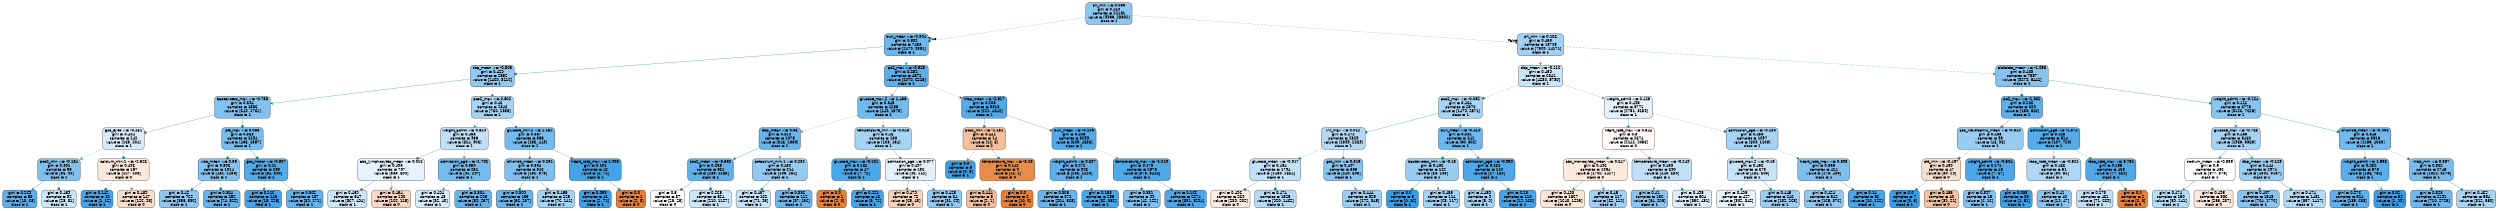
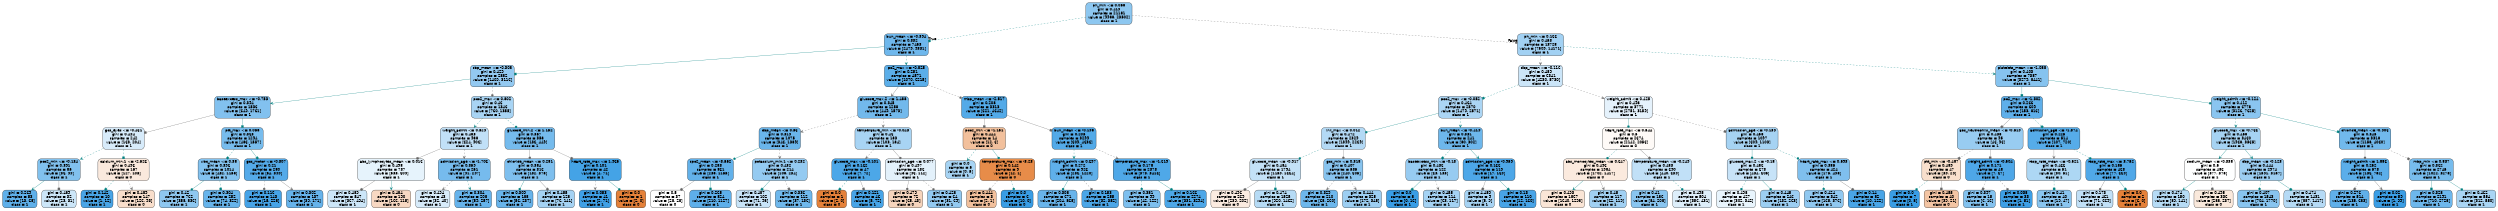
  digraph {
    node [color=black fillcolor="#e58139" fontname=helvetica shape=box style="filled, rounded"]
    edge [arrowhead=box color=teal fontname=helvetica style=solid]
    n1 [fillcolor="#8dc7f0" label="ph_min <= 0.058\ngini = 0.419\nsamples = 21181\nvalue = [9988, 23502]\nclass = 1"]
    n2 [fillcolor="#6eb7ec" label="bun_mean <= -0.394\ngini = 0.332\nsamples = 7453\nvalue = [2479, 9331]\nclass = 1"]
    n3 [fillcolor="#a2d1f3" label="ph_min <= 0.166\ngini = 0.453\nsamples = 13728\nvalue = [7509, 14171]\nclass = 1"]
    n4 [fillcolor="#93c9f1" label="sbp_mean <= -0.308\ngini = 0.429\nsamples = 2882\nvalue = [1409, 3116]\nclass = 1"]
    n5 [fillcolor="#5baee9" label="po2_max <= -0.825\ngini = 0.251\nsamples = 4571\nvalue = [1070, 6215]\nclass = 1"]
    n6 [fillcolor="#cbe5f8" label="dbp_mean <= -0.116\ngini = 0.489\nsamples = 6341\nvalue = [4230, 5730]\nclass = 1"]
    n7 [fillcolor="#86c3ef" label="platelets_mean <= -1.088\ngini = 0.403\nsamples = 7387\nvalue = [3279, 8441]\nclass = 1"]
    n8 [fillcolor="#82c1ef" label="baseexcess_max <= -0.753\ngini = 0.394\nsamples = 1536\nvalue = [649, 1761]\nclass = 1"]
    n9 [fillcolor="#a8d4f4" label="pco2_max <= 0.802\ngini = 0.46\nsamples = 1346\nvalue = [760, 1355]\nclass = 1"]
    n10 [fillcolor="#72b9ec" label="glucose_max.2 <= 1.488\ngini = 0.345\nsamples = 1258\nvalue = [449, 1573]\nclass = 1"]
    n11 [fillcolor="#53aae8" label="mbp_mean <= -2.517\ngini = 0.208\nsamples = 3313\nvalue = [621, 4642]\nclass = 1"]
    n12 [fillcolor="#d7ebfa" label="gcs_eyes <= -0.461\ngini = 0.494\nsamples = 242\nvalue = [163, 204]\nclass = 1"]
    n13 [fillcolor="#77bced" label="ptt_max <= 0.058\ngini = 0.363\nsamples = 1294\nvalue = [486, 1557]\nclass = 1"]
    n14 [fillcolor="#c1e0f7" label="weight_admit <= 0.529\ngini = 0.483\nsamples = 988\nvalue = [624, 906]\nclass = 1"]
    n15 [fillcolor="#75bbed" label="glucose_min.2 <= 1.152\ngini = 0.357\nsamples = 358\nvalue = [136, 449]\nclass = 1"]
    n16 [fillcolor="#81c1ee" label="pco2_min <= -0.134\ngini = 0.391\nsamples = 85\nvalue = [36, 99]\nclass = 1"]
    n17 [fillcolor="#fae9dd" label="calcium_min.1 <= -2.526\ngini = 0.496\nsamples = 157\nvalue = [127, 105]\nclass = 0"]
    n18 [fillcolor="#83c2ef" label="wbc_mean <= 0.38\ngini = 0.396\nsamples = 1014\nvalue = [432, 1158]\nclass = 1"]
    n19 [fillcolor="#54aae9" label="gcs_motor <= -0.307\ngini = 0.21\nsamples = 280\nvalue = [54, 399]\nclass = 1"]
    n20 [fillcolor="#5fb0ea" label="gini = 0.269\nsamples = 53\nvalue = [13, 68]\nclass = 1"]
    n21 [fillcolor="#cce6f8" label="gini = 0.489\nsamples = 32\nvalue = [23, 31]\nclass = 1"]
    n22 [fillcolor="#49a5e7" label="gini = 0.142\nsamples = 10\nvalue = [1, 12]\nclass = 1"]
    n23 [fillcolor="#f8decb" label="gini = 0.489\nsamples = 147\nvalue = [126, 93]\nclass = 0"]
    n24 [fillcolor="#8ec7f0" label="gini = 0.42\nsamples = 762\nvalue = [358, 836]\nclass = 1"]
    n25 [fillcolor="#67b4eb" label="gini = 0.304\nsamples = 252\nvalue = [74, 322]\nclass = 1"]
-   n26 [fillcolor="#46a3e7" label="gini = 0.116\nsamples = 143\nvalue = [15, 228]\nresp = 1"]
+   n26 [fillcolor="#46a3e7" label="gini = 0.116\nsamples = 143\nvalue = [15, 228]\nclass = 1"]
    n27 [fillcolor="#66b3eb" label="gini = 0.302\nsamples = 137\nvalue = [39, 171]\nclass = 1"]
    n28 [fillcolor="#e6f3fc" label="abs_lymphocytes_mean <= 0.016\ngini = 0.498\nsamples = 737\nvalue = [533, 609]\nclass = 1"]
    n29 [fillcolor="#76bbed" label="admission_age <= -1.706\ngini = 0.359\nsamples = 251\nvalue = [91, 297]\nclass = 1"]
    n30 [fillcolor="#7ebfee" label="chloride_mean <= 0.281\ngini = 0.384\nsamples = 316\nvalue = [132, 378]\nclass = 1"]
    n31 [fillcolor="#44a3e6" label="heart_rate_max <= 1.965\ngini = 0.101\nsamples = 42\nvalue = [4, 71]\nclass = 1"]
    n32 [fillcolor="#cce6f8" label="gini = 0.489\nsamples = 547\nvalue = [367, 494]\nclass = 1"]
    n33 [fillcolor="#f7d8c2" label="gini = 0.484\nsamples = 190\nvalue = [166, 115]\nclass = 0"]
    n34 [fillcolor="#d7ebfa" label="gini = 0.494\nsamples = 43\nvalue = [32, 40]\nclass = 1"]
    n35 [fillcolor="#66b3eb" label="gini = 0.304\nsamples = 208\nvalue = [59, 257]\nclass = 1"]
    n36 [fillcolor="#68b4eb" label="gini = 0.309\nsamples = 188\nvalue = [56, 237]\nclass = 1"]
    n37 [fillcolor="#a4d2f3" label="gini = 0.455\nsamples = 128\nvalue = [76, 141]\nclass = 1"]
    n38 [fillcolor="#3fa0e6" label="gini = 0.053\nsamples = 41\nvalue = [2, 71]\nclass = 1"]
    n39 [label="gini = 0.0\nsamples = 1\nvalue = [2, 0]\nclass = 0"]
    n40 [fillcolor="#6ab5eb" label="dbp_mean <= 0.56\ngini = 0.319\nsamples = 1075\nvalue = [346, 1389]\nclass = 1"]
    n41 [fillcolor="#a8d4f4" label="temperature_min <= -0.043\ngini = 0.46\nsamples = 183\nvalue = [103, 184]\nclass = 1"]
    n42 [fillcolor="#f2c09c" label="pco2_min <= -1.151\ngini = 0.444\nsamples = 14\nvalue = [12, 6]\nclass = 0"]
    n43 [fillcolor="#53aae8" label="bun_mean <= -0.198\ngini = 0.205\nsamples = 3299\nvalue = [609, 4636]\nclass = 1"]
    n44 [fillcolor="#62b1ea" label="spo2_mean <= -3.552\ngini = 0.283\nsamples = 861\nvalue = [238, 1155]\nclass = 1"]
    n45 [fillcolor="#94caf1" label="potassium_min.1 <= 0.232\ngini = 0.432\nsamples = 214\nvalue = [108, 234]\nclass = 1"]
    n46 [fillcolor="#4ca7e8" label="glucose_max <= -0.101\ngini = 0.162\nsamples = 47\nvalue = [7, 72]\nclass = 1"]
    n47 [fillcolor="#e3f1fb" label="admission_age <= 0.077\ngini = 0.497\nsamples = 136\nvalue = [96, 112]\nclass = 1"]
    n48 [fillcolor="#ffffff" label="gini = 0.5\nsamples = 37\nvalue = [28, 28]\nclass = 0"]
-   n49 [fillcolor="#cce6f8" label="gini = 0.265\nsamples = 824\nvalue = [210, 1127]\nclass = 1"]
+   n49 [fillcolor="#5eafea" label="gini = 0.265\nsamples = 824\nvalue = [210, 1127]\nclass = 1"]
    n50 [fillcolor="#c8e4f8" label="gini = 0.487\nsamples = 102\nvalue = [71, 98]\nclass = 1"]
    n51 [fillcolor="#6fb8ec" label="gini = 0.336\nsamples = 112\nvalue = [37, 136]\nclass = 1"]
    n52 [label="gini = 0.0\nsamples = 1\nvalue = [2, 0]\nclass = 0"]
    n53 [fillcolor="#47a4e7" label="gini = 0.121\nsamples = 46\nvalue = [5, 72]\nclass = 1"]
    n54 [fillcolor="#f6d4bc" label="gini = 0.479\nsamples = 72\nvalue = [65, 43]\nclass = 0"]
    n55 [fillcolor="#92c9f1" label="gini = 0.428\nsamples = 64\nvalue = [31, 69]\nclass = 1"]
-   n56 [fillcolor="#399de5" label="gini = 0.0\nsamples = 5\nvalue = [0, 5]\nclass = 1"]
+   n56 [fillcolor="#a6d3f3" label="gini = 0.0\nsamples = 5\nvalue = [0, 5]\nclass = 1"]
    n57 [fillcolor="#e78c49" label="temperature_max <= -3.23\ngini = 0.142\nsamples = 9\nvalue = [12, 1]\nclass = 0"]
    n58 [fillcolor="#5fb0ea" label="weight_admit <= 0.697\ngini = 0.272\nsamples = 926\nvalue = [236, 1220]\nclass = 1"]
    n59 [fillcolor="#4fa8e8" label="temperature_max <= -1.619\ngini = 0.178\nsamples = 2373\nvalue = [373, 3416]\nclass = 1"]
    n60 [fillcolor="#f2c09c" label="gini = 0.444\nsamples = 3\nvalue = [2, 1]\nclass = 0"]
-   n61 [label="gini = 0.0\nsamples = 6\nvalue = [10, 0]\nclass = 0"]
+   n61 [fillcolor="#399de5" label="gini = 0.0\nsamples = 6\nvalue = [10, 0]\nclass = 0"]
    n62 [fillcolor="#68b4eb" label="gini = 0.308\nsamples = 671\nvalue = [204, 868]\nclass = 1"]
    n63 [fillcolor="#4ba6e7" label="gini = 0.153\nsamples = 255\nvalue = [32, 352]\nclass = 1"]
    n64 [fillcolor="#7dbfee" label="gini = 0.381\nsamples = 99\nvalue = [42, 122]\nclass = 1"]
    n65 [fillcolor="#4da7e8" label="gini = 0.166\nsamples = 2274\nvalue = [331, 3294]\nclass = 1"]
    n66 [fillcolor="#abd5f4" label="pco2_max <= -0.052\ngini = 0.464\nsamples = 2570\nvalue = [1479, 2571]\nclass = 1"]
    n67 [fillcolor="#e5f2fc" label="weight_admit <= 0.425\ngini = 0.498\nsamples = 3771\nvalue = [2751, 3159]\nclass = 1"]
    n68 [fillcolor="#5eafea" label="po2_max <= -1.302\ngini = 0.266\nsamples = 609\nvalue = [153, 816]\nclass = 1"]
    n69 [fillcolor="#8ac5f0" label="weight_admit <= -0.124\ngini = 0.412\nsamples = 6778\nvalue = [3126, 7625]\nclass = 1"]
    n70 [fillcolor="#b3d9f5" label="inr_max <= 0.012\ngini = 0.472\nsamples = 2329\nvalue = [1399, 2269]\nclass = 1"]
    n71 [fillcolor="#6db7ec" label="bun_mean <= -0.419\ngini = 0.331\nsamples = 241\nvalue = [80, 302]\nclass = 1"]
    n72 [fillcolor="#fefaf7" label="heart_rate_max <= 0.544\ngini = 0.5\nsamples = 2674\nvalue = [2142, 2056]\nclass = 0"]
    n73 [fillcolor="#a6d3f3" label="admission_age <= -0.139\ngini = 0.458\nsamples = 1097\nvalue = [609, 1103]\nclass = 1"]
    n74 [fillcolor="#c3e1f7" label="glucose_mean <= -0.917\ngini = 0.484\nsamples = 1794\nvalue = [1159, 1664]\nclass = 1"]
    n75 [fillcolor="#88c4ef" label="gcs_min <= 0.318\ngini = 0.407\nsamples = 535\nvalue = [240, 605]\nclass = 1"]
    n76 [fillcolor="#97cbf1" label="baseexcess_min <= -0.13\ngini = 0.436\nsamples = 122\nvalue = [63, 133]\nclass = 1"]
    n77 [fillcolor="#4da7e8" label="admission_age <= -0.959\ngini = 0.166\nsamples = 119\nvalue = [17, 169]\nclass = 1"]
    n78 [fillcolor="#fbebe0" label="gini = 0.496\nsamples = 269\nvalue = [239, 202]\nclass = 0"]
    n79 [fillcolor="#b6dbf5" label="gini = 0.474\nsamples = 1525\nvalue = [920, 1462]\nclass = 1"]
+   n80 [fillcolor="#6db7ec" label="gini = 0.329\nsamples = 210\nvalue = [68, 260]\nclass = 1"]
    n81 [fillcolor="#9ccef2" label="gini = 0.444\nsamples = 325\nvalue = [172, 345]\nclass = 1"]
    n82 [fillcolor="#399de5" label="gini = 0.0\nsamples = 8\nvalue = [0, 16]\nclass = 1"]
    n83 [fillcolor="#a4d2f3" label="gini = 0.455\nsamples = 114\nvalue = [63, 117]\nclass = 1"]
    n84 [fillcolor="#a7d3f3" label="gini = 4.459\nsamples = 9\nvalue = [5, 9]\nclass = 1"]
    n85 [fillcolor="#48a4e7" label="gini = 0.13\nsamples = 110\nvalue = [12, 160]\nclass = 1"]
    n86 [fillcolor="#fbeade" label="abs_monocytes_mean <= 0.647\ngini = 0.496\nsamples = 1984\nvalue = [1702, 1417]\nclass = 0"]
    n87 [fillcolor="#c1e0f7" label="temperature_mean <= -0.249\ngini = 0.483\nsamples = 690\nvalue = [440, 639]\nclass = 1"]
    n88 [fillcolor="#c7e3f8" label="glucose_max.2 <= -0.18\ngini = 0.486\nsamples = 673\nvalue = [434, 605]\nclass = 1"]
    n89 [fillcolor="#7fbfee" label="heart_rate_max <= 0.593\ngini = 0.385\nsamples = 424\nvalue = [175, 498]\nclass = 1"]
    n90 [fillcolor="#fae5d6" label="gini = 0.493\nsamples = 1867\nvalue = [1640, 1298]\nclass = 0"]
    n91 [fillcolor="#a0d0f3" label="gini = 0.45\nsamples = 117\nvalue = [62, 119]\nclass = 1"]
    n92 [fillcolor="#89c5f0" label="gini = 0.41\nsamples = 186\nvalue = [84, 208]\nclass = 1"]
    n93 [fillcolor="#ddeefa" label="gini = 0.495\nsamples = 504\nvalue = [356, 431]\nclass = 1"]
    n94 [fillcolor="#e8f4fc" label="gini = 0.498\nsamples = 427\nvalue = [302, 342]\nclass = 1"]
    n95 [fillcolor="#9ccef2" label="gini = 0.445\nsamples = 246\nvalue = [132, 263]\nclass = 1"]
    n96 [fillcolor="#90c8f0" label="gini = 0.424\nsamples = 342\nvalue = [165, 376]\nclass = 1"]
    n97 [fillcolor="#49a5e7" label="gini = 0.14\nsamples = 82\nvalue = [10, 122]\nclass = 1"]
    n98 [fillcolor="#98ccf1" label="abs_neutrophils_mean <= -0.519\ngini = 0.438\nsamples = 95\nvalue = [46, 96]\nclass = 1"]
    n99 [fillcolor="#56ace9" label="admission_age <= -1.374\ngini = 0.225\nsamples = 514\nvalue = [107, 720]\nclass = 1"]
    n100 [fillcolor="#a6d3f3" label="glucose_max <= -0.766\ngini = 0.458\nsamples = 3460\nvalue = [1968, 3565]\nclass = 1"]
    n101 [fillcolor="#71b9ec" label="chloride_mean <= -0.906\ngini = 0.345\nsamples = 3318\nvalue = [1158, 4060]\nclass = 1"]
    n102 [fillcolor="#f8dfcc" label="ptt_min <= -0.487\ngini = 0.489\nsamples = 47\nvalue = [39, 29]\nclass = 0"]
    n103 [fillcolor="#4ea7e8" label="weight_admit <= -0.504\ngini = 0.171\nsamples = 48\nvalue = [7, 67]\nclass = 1"]
    n104 [fillcolor="#add7f4" label="resp_rate_mean <= -0.521\ngini = 0.466\nsamples = 51\nvalue = [30, 51]\nclass = 1"]
    n105 [fillcolor="#50a8e8" label="resp_rate_max <= 3.752\ngini = 0.185\nsamples = 463\nvalue = [77, 669]\nclass = 1"]
    n106 [fillcolor="#399de5" label="gini = 0.0\nsamples = 7\nvalue = [0, 8]\nclass = 1"]
    n107 [fillcolor="#f3c5a4" label="gini = 0.455\nsamples = 40\nvalue = [39, 21]\nclass = 0"]
    n108 [fillcolor="#83c2ef" label="gini = 0.397\nsamples = 15\nvalue = [6, 16]\nclass = 1"]
    n109 [fillcolor="#3d9fe6" label="gini = 0.038\nsamples = 33\nvalue = [1, 51]\nclass = 1"]
    n110 [fillcolor="#89c5f0" label="gini = 0.41\nsamples = 40\nvalue = [19, 47]\nclass = 1"]
    n111 [fillcolor="#c1e0f7" label="gini = 0.173\nsamples = 461\nvalue = [71, 669]\nclass = 1"]
    n112 [label="gini = 0.0\nsamples = 2\nvalue = [6, 0]\nclass = 0"]
    n113 [fillcolor="#feffff" label="sodium_mean <= -0.338\ngini = 0.5\nsamples = 486\nvalue = [377, 378]\nclass = 1"]
    n114 [fillcolor="#9ccef2" label="dbp_mean <= -0.123\ngini = 0.444\nsamples = 2974\nvalue = [1591, 3187]\nclass = 1"]
    n115 [fillcolor="#5baeea" label="weight_admit <= 1.886\ngini = 0.252\nsamples = 573\nvalue = [136, 782]\nclass = 1"]
    n116 [fillcolor="#77bced" label="mbp_min <= 0.837\ngini = 0.362\nsamples = 2745\nvalue = [1022, 3278]\nclass = 1"]
    n117 [fillcolor="#b6dbf5" label="gini = 0.474\nsamples = 150\nvalue = [89, 141]\nclass = 1"]
    n118 [fillcolor="#fae9dc" label="gini = 0.495\nsamples = 336\nvalue = [288, 237]\nclass = 0"]
    n119 [fillcolor="#88c4ef" label="gini = 0.407\nsamples = 1543\nvalue = [704, 1770]\nclass = 1"]
    n120 [fillcolor="#b5daf5" label="gini = 0.474\nsamples = 1431\nvalue = [887, 1417]\nclass = 1"]
    n121 [fillcolor="#60b0ea" label="gini = 0.276\nsamples = 514\nvalue = [135, 683]\nclass = 1"]
    n122 [fillcolor="#3b9ee5" label="gini = 0.02\nsamples = 59\nvalue = [1, 99]\nclass = 1"]
    n123 [fillcolor="#6db7ec" label="gini = 0.328\nsamples = 2191\nvalue = [710, 2728]\nclass = 1"]
    n124 [fillcolor="#a9d5f4" label="gini = 0.462\nsamples = 554\nvalue = [312, 550]\nclass = 1"]
    n1 -> n2 [headlabel=True labelangle=45 labeldistance=2.5 style=dashed]
    n1 -> n3 [arrowhead=dot color=gray40 headlabel=False labelangle=-45 labeldistance=2.5 style=dashed]
    n2 -> n4
    n2 -> n5 [arrowhead=vee style=dashed]
    n3 -> n6 [arrowhead=vee color=gray40 style=dashed]
    n3 -> n7 [arrowhead=vee style=dashed]
    n4 -> n8 [arrowhead=vee]
    n4 -> n9 [arrowhead=dot color=gray40 style=dashed]
    n5 -> n10 [arrowhead=vee color=gray40]
    n5 -> n11 [arrowhead=dot color=gray40 style=dashed]
    n6 -> n66 [style=dashed]
    n6 -> n67 [arrowhead=vee color=gray40 style=dashed]
    n7 -> n68
    n7 -> n69 [arrowhead=dot]
    n8 -> n12 [color=gray40]
    n8 -> n13
    n9 -> n14 [arrowhead=vee style=dashed]
    n9 -> n15 [arrowhead=dot style=dashed]
    n10 -> n40 [arrowhead=vee color=gray40 style=dashed]
    n10 -> n41 [arrowhead=vee color=gray40 style=dashed]
    n11 -> n42 [color=gray40]
    n11 -> n43 [color=gray40]
    n12 -> n16 [arrowhead=vee style=dashed]
    n12 -> n17 [style=dashed]
    n13 -> n18 [style=dashed]
    n13 -> n19
    n14 -> n28 [color=gray40]
    n14 -> n29 [arrowhead=vee color=gray40 style=dashed]
    n15 -> n30 [arrowhead=dot color=gray40]
    n15 -> n31 [color=gray40]
    n16 -> n20 [arrowhead=vee]
    n16 -> n21 [color=gray40]
    n17 -> n22 [style=dashed]
    n17 -> n23 [arrowhead=vee color=gray40 style=dashed]
    n18 -> n24 [arrowhead=dot]
    n18 -> n25 [style=dashed]
    n19 -> n26 [arrowhead=dot color=gray40 style=dashed]
    n19 -> n27 [arrowhead=vee color=gray40]
    n28 -> n32 [color=gray40]
    n28 -> n33 [arrowhead=vee]
    n29 -> n34 [arrowhead=vee color=gray40 style=dashed]
    n29 -> n35 [arrowhead=vee style=dashed]
    n30 -> n36 [arrowhead=dot]
    n30 -> n37 [color=gray40]
    n31 -> n38 [arrowhead=vee color=gray40 style=dashed]
    n31 -> n39 [arrowhead=dot]
    n40 -> n44 [arrowhead=dot]
    n40 -> n45 [arrowhead=vee color=gray40 style=dashed]
    n41 -> n46 [arrowhead=vee color=gray40 style=dashed]
    n41 -> n47 [arrowhead=dot color=gray40]
    n42 -> n56 [arrowhead=vee style=dashed]
    n42 -> n57 [arrowhead=dot]
    n43 -> n58 [arrowhead=vee style=dashed]
    n43 -> n59 [arrowhead=vee color=gray40 style=dashed]
    n44 -> n48 [color=gray40]
    n44 -> n49
    n45 -> n50
    n45 -> n51 [color=gray40 style=dashed]
    n46 -> n52 [style=dashed]
    n46 -> n53 [color=gray40]
    n47 -> n54 [arrowhead=dot color=gray40]
    n47 -> n55 [arrowhead=dot color=gray40 style=dashed]
    n57 -> n60 [color=gray40 style=dashed]
    n57 -> n61 [arrowhead=dot style=dashed]
    n58 -> n62 [arrowhead=dot]
    n58 -> n63 [arrowhead=dot color=gray40 style=dashed]
    n59 -> n64 [arrowhead=dot style=dashed]
    n59 -> n65
    n66 -> n70 [arrowhead=dot]
    n66 -> n71 [arrowhead=vee style=dashed]
    n67 -> n72 [arrowhead=dot]
    n67 -> n73 [color=gray40 style=dashed]
    n68 -> n98 [color=gray40]
    n68 -> n99 [style=dashed]
    n69 -> n100 [arrowhead=vee style=dashed]
    n69 -> n101
    n70 -> n74 [arrowhead=dot style=dashed]
    n70 -> n75 [arrowhead=dot color=gray40]
    n71 -> n76 [style=dashed]
    n71 -> n77 [arrowhead=vee]
    n72 -> n86 [arrowhead=dot style=dashed]
    n72 -> n87 [color=gray40]
    n73 -> n88 [arrowhead=dot]
    n73 -> n89 [arrowhead=dot style=dashed]
    n74 -> n78 [color=gray40]
    n74 -> n79
+   n75 -> n80 [arrowhead=vee color=gray40 style=dashed]
    n75 -> n81 [arrowhead=vee color=gray40 style=dashed]
    n76 -> n82
    n76 -> n83 [arrowhead=vee color=gray40 style=dashed]
    n77 -> n84 [color=gray40]
    n77 -> n85
    n86 -> n90 [arrowhead=vee]
    n86 -> n91 [arrowhead=vee color=gray40]
    n87 -> n92 [arrowhead=vee color=gray40 style=dashed]
    n87 -> n93 [arrowhead=dot style=dashed]
    n88 -> n94 [arrowhead=dot style=dashed]
    n88 -> n95 [arrowhead=dot]
    n89 -> n96 [arrowhead=dot style=dashed]
    n89 -> n97 [color=gray40]
    n98 -> n102 [color=gray40 style=dashed]
    n98 -> n103 [color=gray40]
    n99 -> n104 [arrowhead=vee color=gray40]
    n99 -> n105 [arrowhead=dot style=dashed]
    n100 -> n113 [arrowhead=vee]
    n100 -> n114 [arrowhead=vee]
    n101 -> n115 [arrowhead=dot color=gray40]
    n101 -> n116 [color=gray40 style=dashed]
    n102 -> n106 [arrowhead=dot style=dashed]
    n102 -> n107 [color=gray40]
    n103 -> n108 [color=gray40 style=dashed]
    n103 -> n109 [arrowhead=dot color=gray40 style=dashed]
    n104 -> n110 [style=dashed]
    n105 -> n111 [arrowhead=dot color=gray40]
    n105 -> n112
    n113 -> n117 [arrowhead=vee]
    n113 -> n118 [color=gray40 style=dashed]
    n114 -> n119 [arrowhead=dot style=dashed]
    n114 -> n120
    n115 -> n121 [color=gray40 style=dashed]
    n115 -> n122 [arrowhead=vee color=gray40]
    n116 -> n123
    n116 -> n124 [arrowhead=dot]
  }
